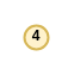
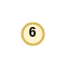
  <mxCell id="0" />
  <mxCell id="1" parent="0" />
  <mxCell id="2" value="" style="group;fontStyle=1" parent="1" vertex="1" connectable="0"><mxGeometry x="20" y="20" width="20" height="21" as="geometry" /></mxCell>
  <mxCell id="3" value="" style="ellipse;whiteSpace=wrap;html=1;aspect=fixed;fillColor=#fff2cc;strokeColor=#d6b656;strokeWidth=2;fontStyle=1" parent="2" vertex="1"><mxGeometry y="1" width="20" height="20" as="geometry" /></mxCell>
- <mxCell id="4" value="4" style="text;html=1;strokeColor=none;fillColor=none;align=center;verticalAlign=middle;whiteSpace=wrap;rounded=0;fontStyle=1" parent="2" vertex="1"><mxGeometry x="5" width="10" height="20" as="geometry" /></mxCell>
+ <mxCell id="4" value="6" style="text;html=1;strokeColor=none;fillColor=none;align=center;verticalAlign=middle;whiteSpace=wrap;rounded=0;fontStyle=1" parent="2" vertex="1"><mxGeometry x="5" width="10" height="20" as="geometry" /></mxCell>
